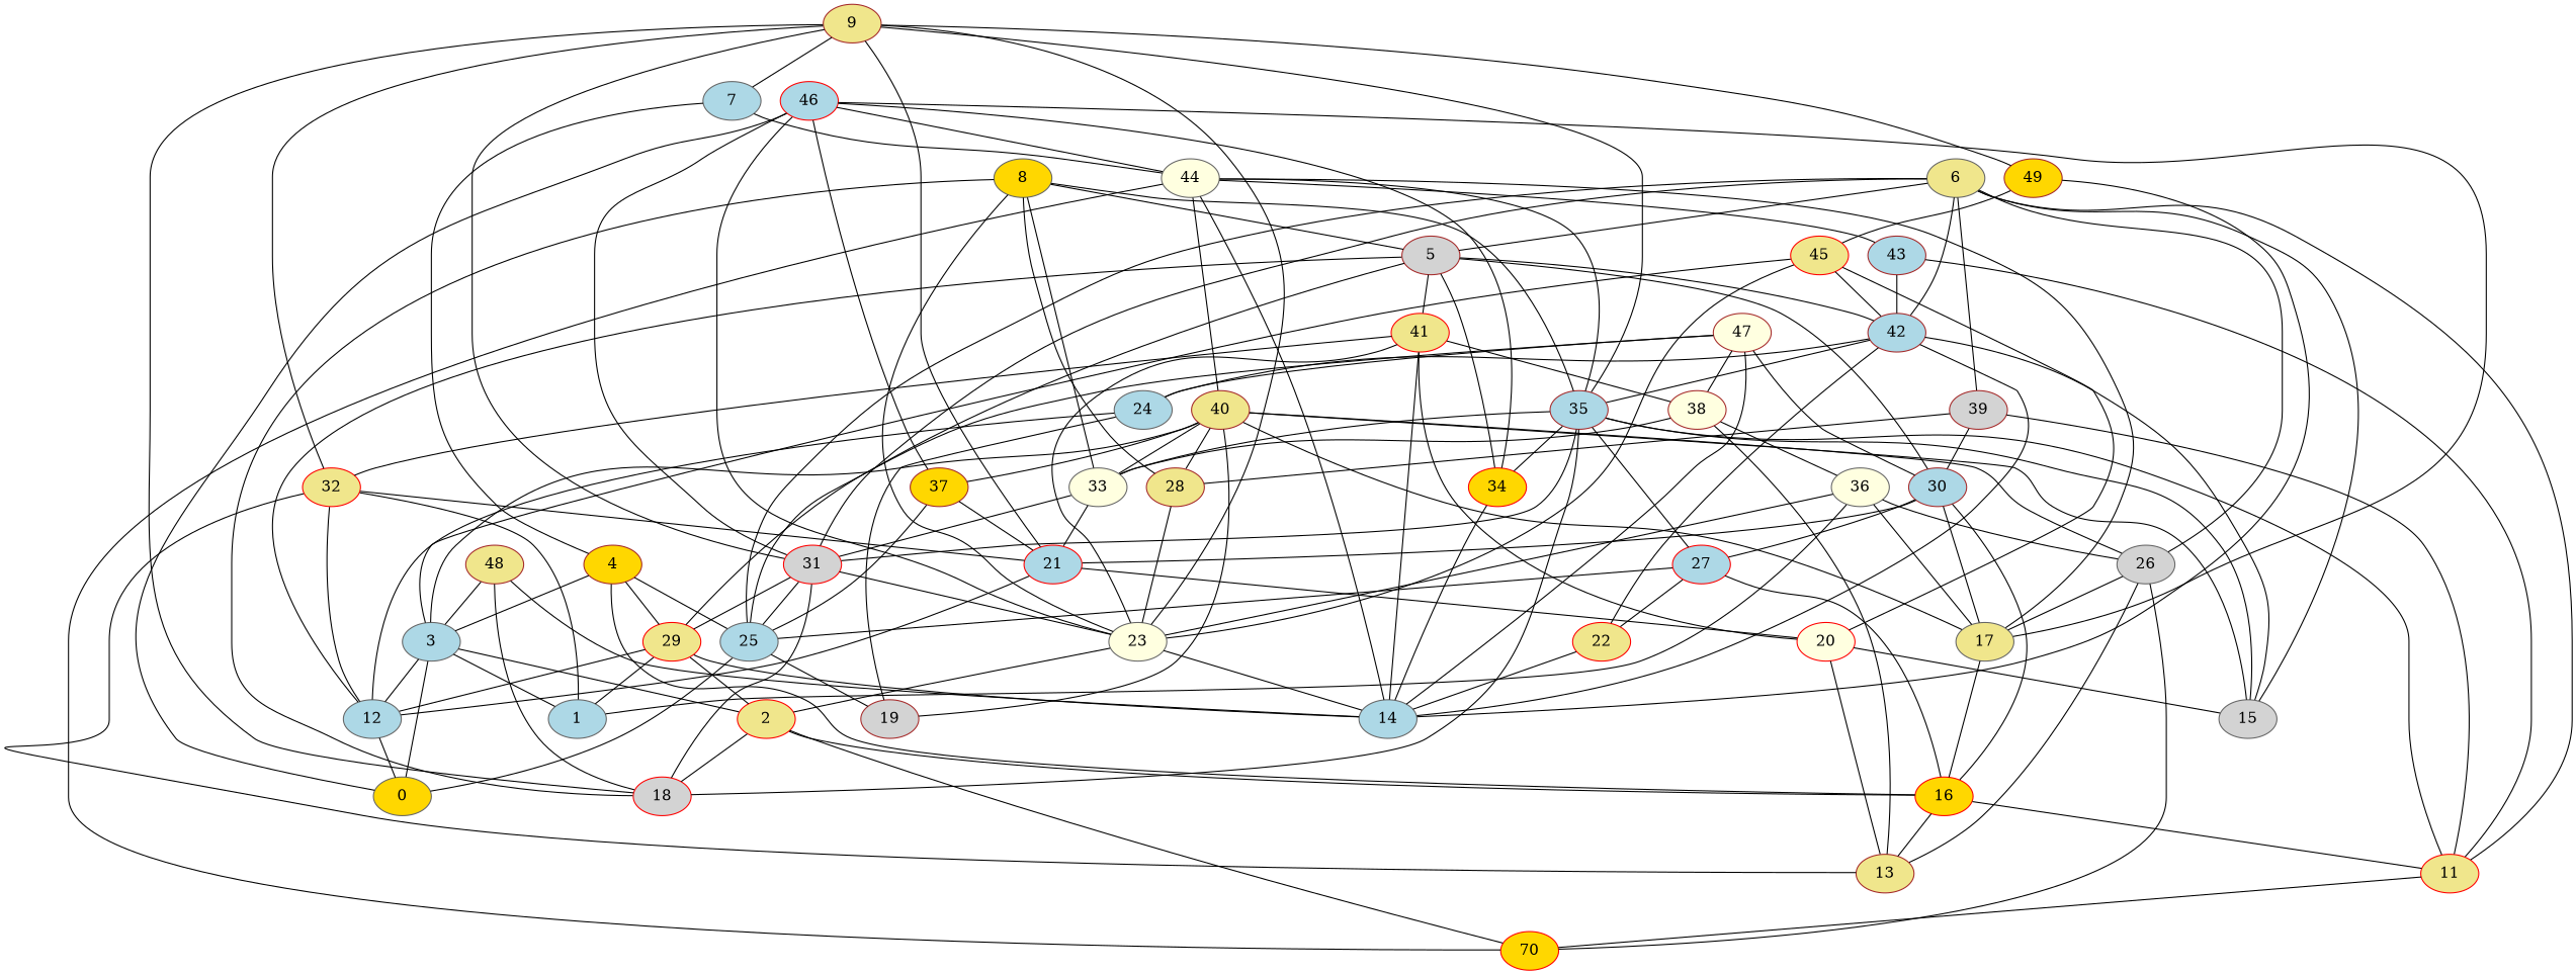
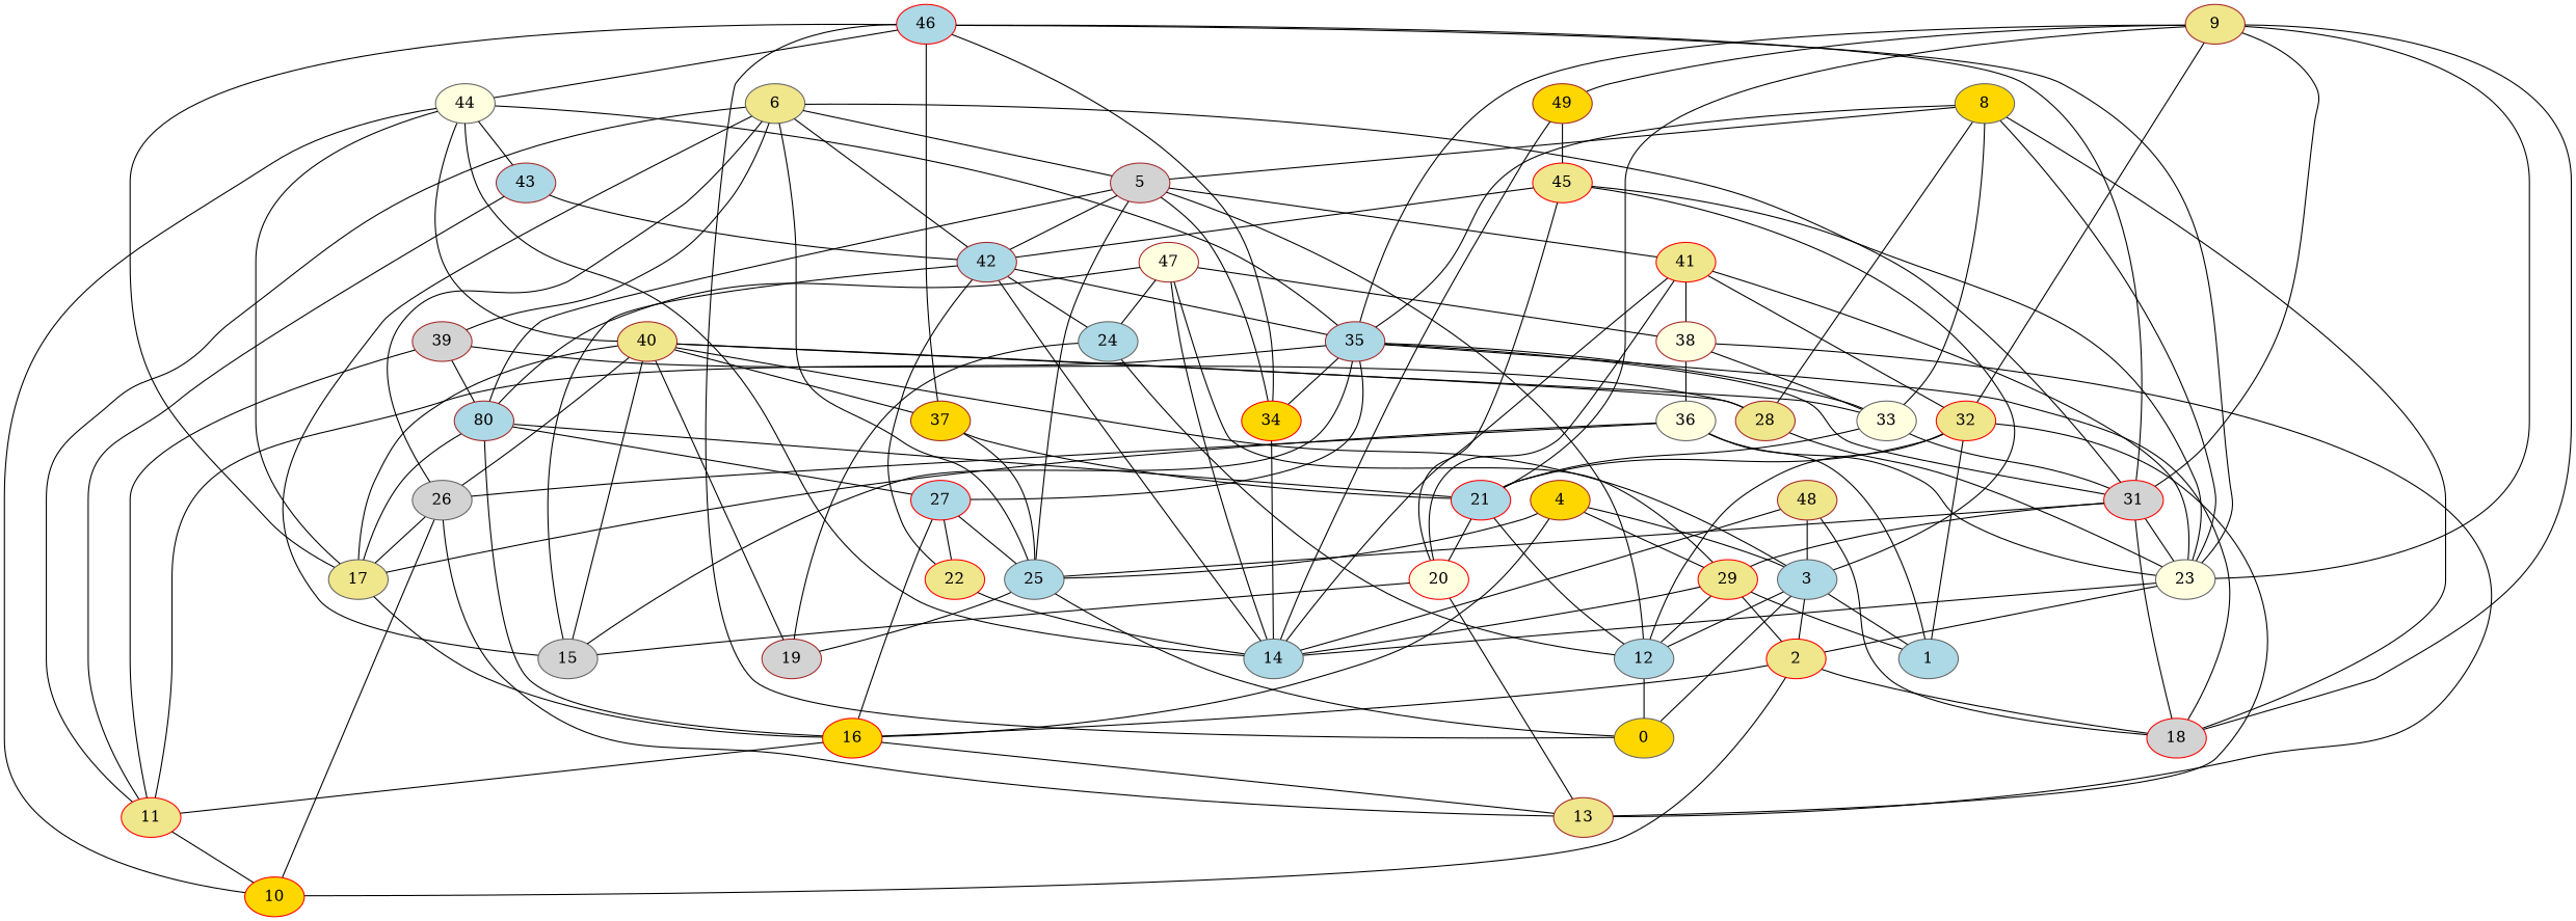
  digraph {
    node [color=gray40 fillcolor=lightblue style=filled]
    edge [color=black dir=none]
    24
    19 [color=brown fillcolor=lightgrey]
    12
    0 [fillcolor=gold]
    48 [color=brown fillcolor=khaki]
    14
    18 [color=red fillcolor=lightgrey]
    3
    1
    2 [color=red fillcolor=khaki]
    22 [color=red fillcolor=khaki]
    5 [color=brown fillcolor=lightgrey]
-   30 [color=brown]
+   30 [color=brown label=80]
    41 [color=red fillcolor=khaki]
    34 [color=red fillcolor=gold]
    42 [color=brown]
    25
    16 [color=red fillcolor=gold]
    21 [color=red]
    17 [fillcolor=khaki]
    27 [color=red]
    23 [fillcolor=lightyellow]
    32 [color=red fillcolor=khaki]
    38 [color=brown fillcolor=lightyellow]
    20 [color=red fillcolor=lightyellow]
    15 [fillcolor=lightgrey]
    35 [color=brown]
    49 [color=brown fillcolor=gold]
    45 [color=red fillcolor=khaki]
    37 [color=brown fillcolor=gold]
    31 [color=red fillcolor=lightgrey]
    33 [fillcolor=lightyellow]
    11 [color=red fillcolor=khaki]
    4 [color=brown fillcolor=gold]
    29 [color=red fillcolor=khaki]
    13 [color=brown fillcolor=khaki]
    9 [color=brown fillcolor=khaki]
-   7
    44 [fillcolor=lightyellow]
    40 [color=brown fillcolor=khaki]
    43 [color=brown]
-   10 [color=red fillcolor=gold label=70]
+   10 [color=red fillcolor=gold]
    8 [fillcolor=gold]
    28 [color=brown fillcolor=khaki]
    36 [fillcolor=lightyellow]
    26 [fillcolor=lightgrey]
    47 [color=brown fillcolor=lightyellow]
    39 [color=brown fillcolor=lightgrey]
    6 [fillcolor=khaki]
    46 [color=red]
    subgraph sub_1 {
      24
      19
      12
      0
      48
      14
      18
      3
      1
      2
      22
      5
      30
      41
      34
      42
      25
      16
      21
      17
      27
      23
      32
      38
      20
      15
      35
      49
      45
      37
      31
      33
      11
      4
      29
      13
      9
-     7
      44
      40
      43
      10
      8
      28
      36
      26
      47
      39
      6
      46
    }
    24 -> 19
    24 -> 12
    12 -> 0
    48 -> 14
    48 -> 18
    48 -> 3
    3 -> 12
    3 -> 0
    3 -> 1
    3 -> 2
    2 -> 18
    2 -> 16
    2 -> 10
    22 -> 14
    5 -> 12
    5 -> 30
    5 -> 41
    5 -> 34
    5 -> 42
    5 -> 25
    30 -> 16
    30 -> 21
    30 -> 17
    30 -> 27
    41 -> 14
    41 -> 23
    41 -> 32
    41 -> 38
    41 -> 20
    34 -> 14
    42 -> 24
    42 -> 14
    42 -> 22
    42 -> 15
    42 -> 35
    25 -> 19
    25 -> 0
    16 -> 11
    16 -> 13
    21 -> 12
    21 -> 20
    17 -> 16
    27 -> 22
    27 -> 25
    27 -> 16
    23 -> 14
    23 -> 2
    32 -> 12
    32 -> 1
    32 -> 21
    32 -> 13
    38 -> 33
    38 -> 13
    38 -> 36
    20 -> 15
    20 -> 13
    35 -> 18
    35 -> 34
    35 -> 27
    35 -> 15
    35 -> 31
    35 -> 33
    35 -> 11
    49 -> 14
    49 -> 45
    45 -> 3
    45 -> 42
    45 -> 23
    45 -> 20
    37 -> 25
    37 -> 21
    31 -> 18
    31 -> 25
    31 -> 23
    31 -> 29
    33 -> 21
    33 -> 31
    11 -> 10
    4 -> 3
    4 -> 25
    4 -> 16
    4 -> 29
    29 -> 12
    29 -> 14
    29 -> 1
    29 -> 2
    9 -> 18
    9 -> 21
    9 -> 23
    9 -> 32
    9 -> 35
    9 -> 49
    9 -> 31
-   9 -> 7
-   7 -> 4
-   7 -> 44
    44 -> 14
    44 -> 17
    44 -> 35
    44 -> 40
    44 -> 43
    44 -> 10
    40 -> 19
    40 -> 3
    40 -> 17
    40 -> 15
    40 -> 37
    40 -> 33
    40 -> 28
    40 -> 26
    43 -> 42
    43 -> 11
    8 -> 18
    8 -> 5
    8 -> 23
    8 -> 35
    8 -> 33
    8 -> 28
    28 -> 23
    36 -> 1
    36 -> 17
    36 -> 23
    36 -> 26
    26 -> 17
    26 -> 13
    26 -> 10
    47 -> 24
    47 -> 14
    47 -> 30
    47 -> 38
    47 -> 29
    39 -> 30
    39 -> 11
    39 -> 28
    6 -> 5
    6 -> 42
    6 -> 25
    6 -> 15
    6 -> 31
    6 -> 11
    6 -> 26
    6 -> 39
    46 -> 0
    46 -> 34
    46 -> 17
    46 -> 23
    46 -> 37
    46 -> 31
    46 -> 44
  }
